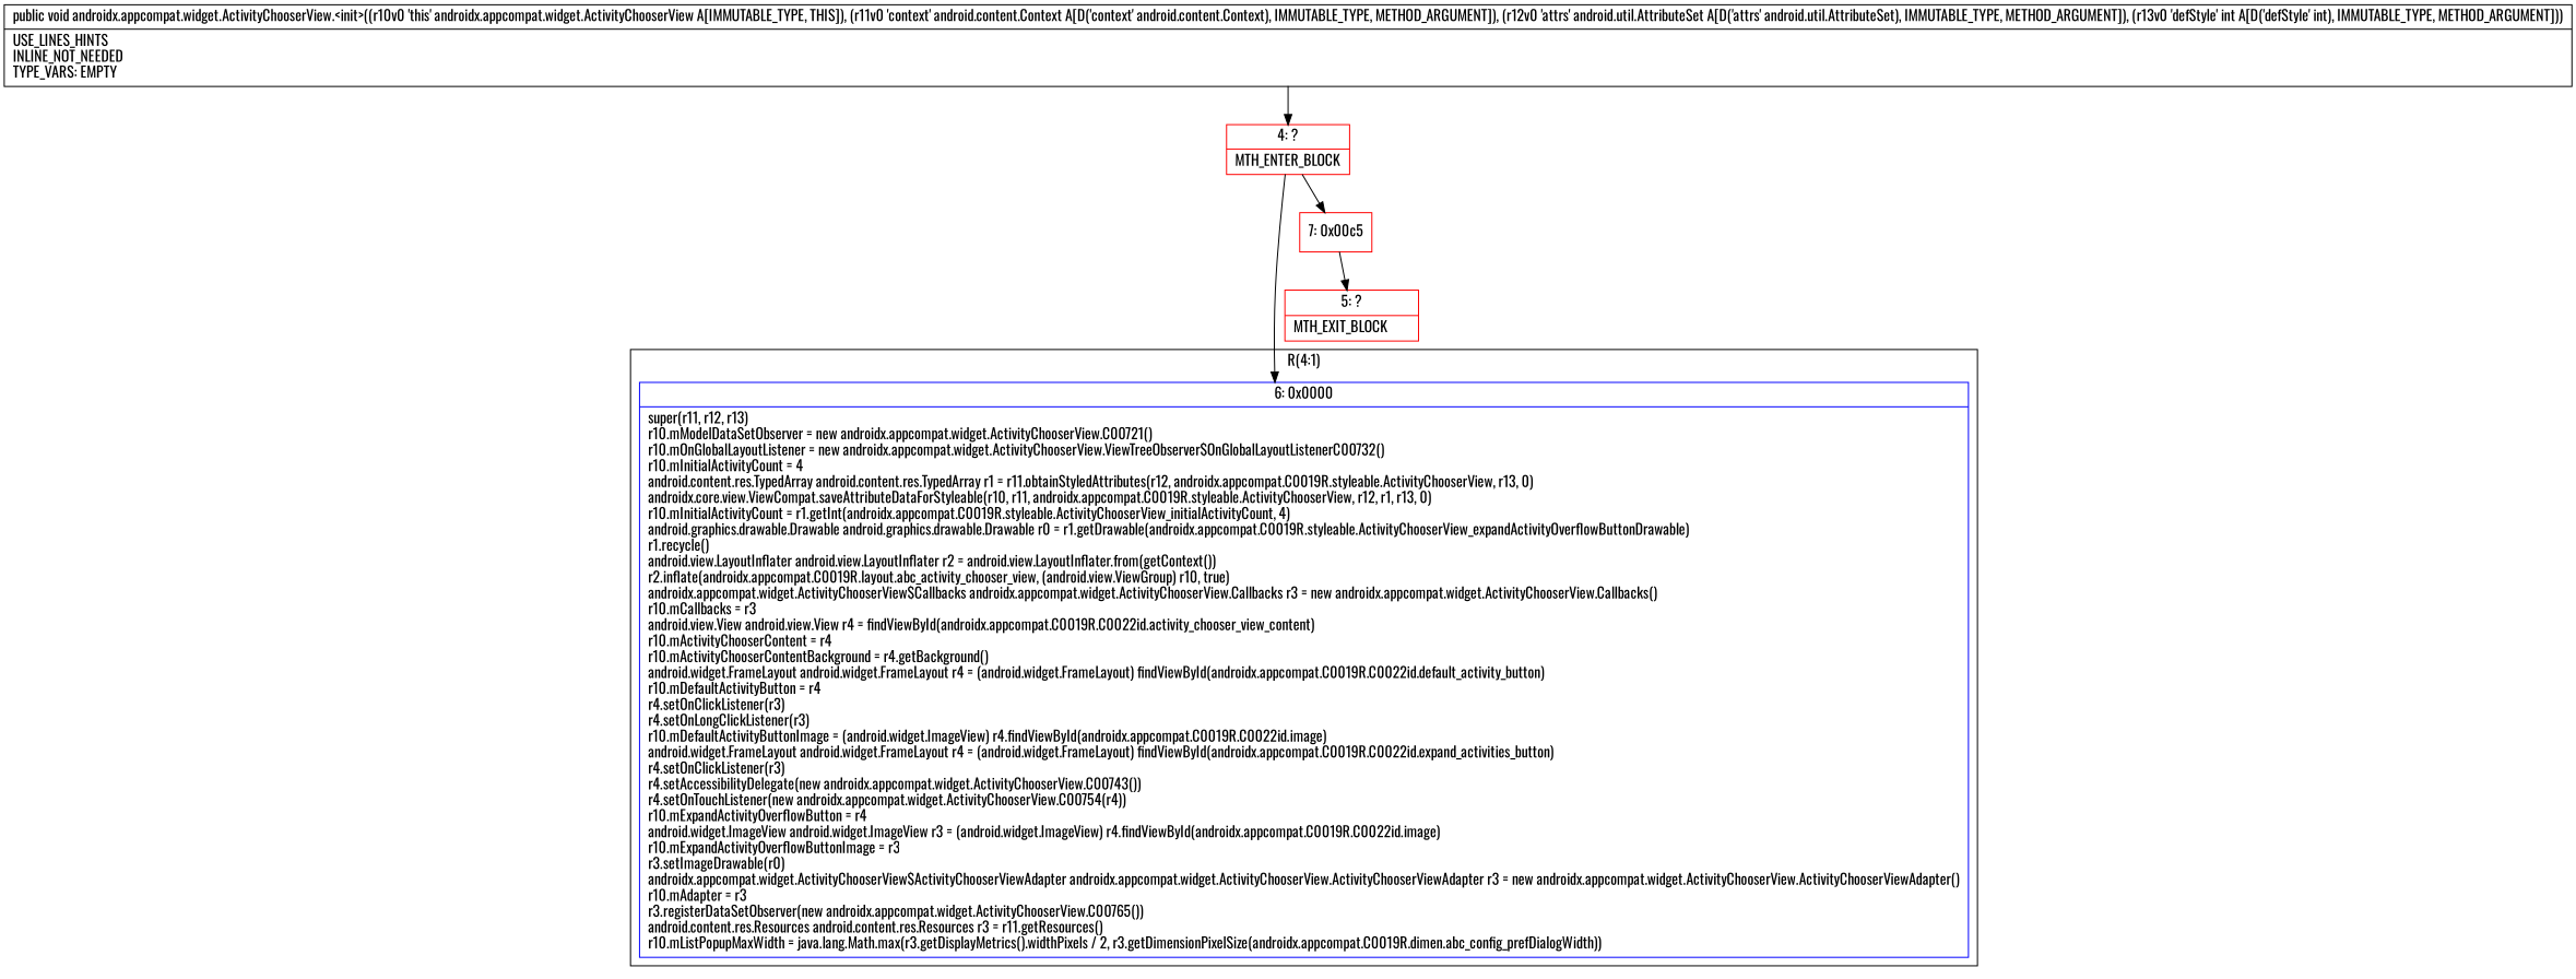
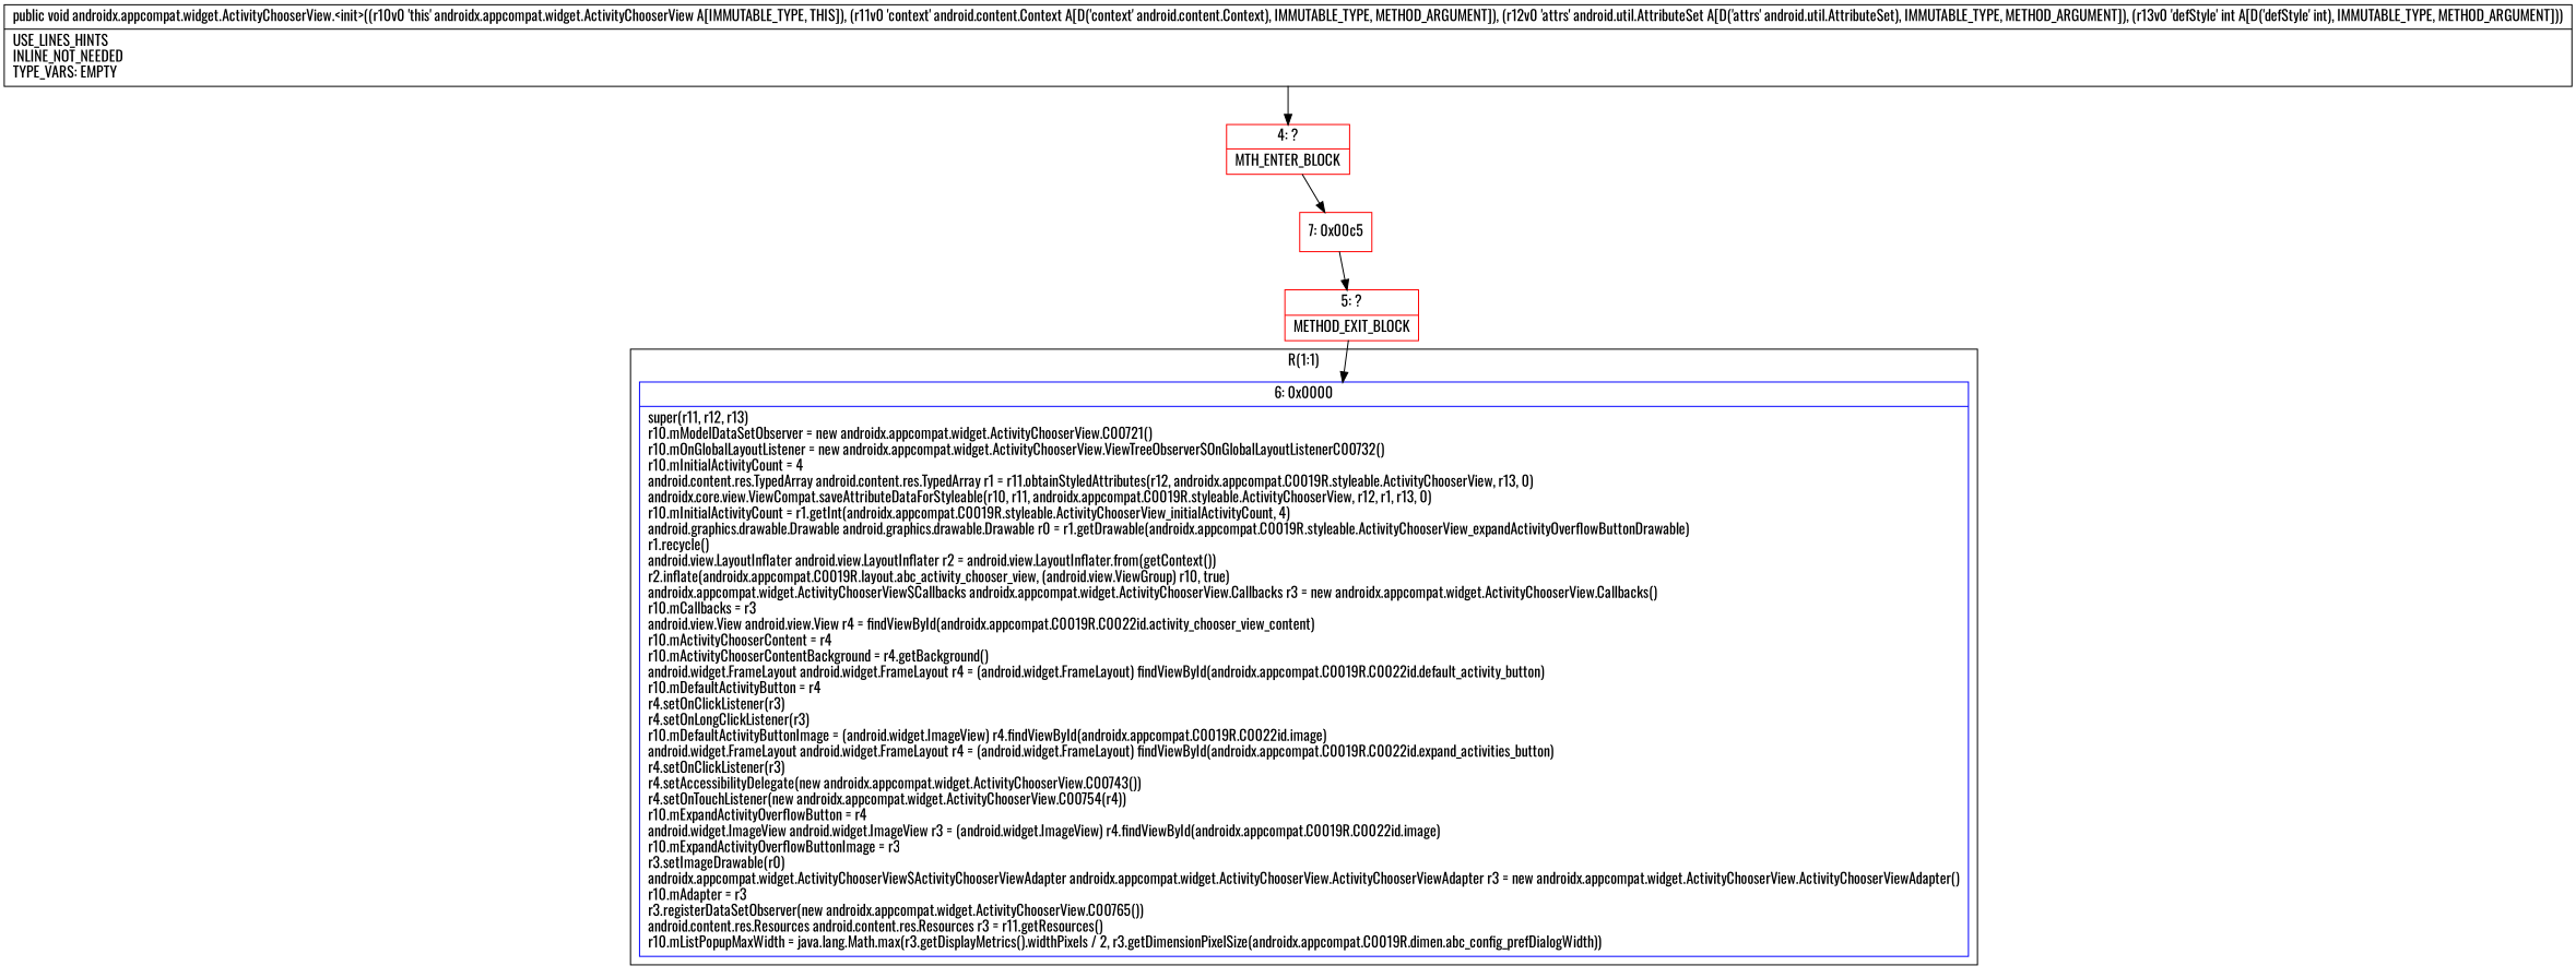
  digraph {
    fontname=Oswald
    node [color=red fontname=Oswald shape=record]
    edge [fontname=Oswald]
    n1 [color=blue label="{6\:\ 0x0000|super(r11, r12, r13)\lr10.mModelDataSetObserver = new androidx.appcompat.widget.ActivityChooserView.C00721()\lr10.mOnGlobalLayoutListener = new androidx.appcompat.widget.ActivityChooserView.ViewTreeObserver$OnGlobalLayoutListenerC00732()\lr10.mInitialActivityCount = 4\landroid.content.res.TypedArray android.content.res.TypedArray r1 = r11.obtainStyledAttributes(r12, androidx.appcompat.C0019R.styleable.ActivityChooserView, r13, 0)\landroidx.core.view.ViewCompat.saveAttributeDataForStyleable(r10, r11, androidx.appcompat.C0019R.styleable.ActivityChooserView, r12, r1, r13, 0)\lr10.mInitialActivityCount = r1.getInt(androidx.appcompat.C0019R.styleable.ActivityChooserView_initialActivityCount, 4)\landroid.graphics.drawable.Drawable android.graphics.drawable.Drawable r0 = r1.getDrawable(androidx.appcompat.C0019R.styleable.ActivityChooserView_expandActivityOverflowButtonDrawable)\lr1.recycle()\landroid.view.LayoutInflater android.view.LayoutInflater r2 = android.view.LayoutInflater.from(getContext())\lr2.inflate(androidx.appcompat.C0019R.layout.abc_activity_chooser_view, (android.view.ViewGroup) r10, true)\landroidx.appcompat.widget.ActivityChooserView$Callbacks androidx.appcompat.widget.ActivityChooserView.Callbacks r3 = new androidx.appcompat.widget.ActivityChooserView.Callbacks()\lr10.mCallbacks = r3\landroid.view.View android.view.View r4 = findViewById(androidx.appcompat.C0019R.C0022id.activity_chooser_view_content)\lr10.mActivityChooserContent = r4\lr10.mActivityChooserContentBackground = r4.getBackground()\landroid.widget.FrameLayout android.widget.FrameLayout r4 = (android.widget.FrameLayout) findViewById(androidx.appcompat.C0019R.C0022id.default_activity_button)\lr10.mDefaultActivityButton = r4\lr4.setOnClickListener(r3)\lr4.setOnLongClickListener(r3)\lr10.mDefaultActivityButtonImage = (android.widget.ImageView) r4.findViewById(androidx.appcompat.C0019R.C0022id.image)\landroid.widget.FrameLayout android.widget.FrameLayout r4 = (android.widget.FrameLayout) findViewById(androidx.appcompat.C0019R.C0022id.expand_activities_button)\lr4.setOnClickListener(r3)\lr4.setAccessibilityDelegate(new androidx.appcompat.widget.ActivityChooserView.C00743())\lr4.setOnTouchListener(new androidx.appcompat.widget.ActivityChooserView.C00754(r4))\lr10.mExpandActivityOverflowButton = r4\landroid.widget.ImageView android.widget.ImageView r3 = (android.widget.ImageView) r4.findViewById(androidx.appcompat.C0019R.C0022id.image)\lr10.mExpandActivityOverflowButtonImage = r3\lr3.setImageDrawable(r0)\landroidx.appcompat.widget.ActivityChooserView$ActivityChooserViewAdapter androidx.appcompat.widget.ActivityChooserView.ActivityChooserViewAdapter r3 = new androidx.appcompat.widget.ActivityChooserView.ActivityChooserViewAdapter()\lr10.mAdapter = r3\lr3.registerDataSetObserver(new androidx.appcompat.widget.ActivityChooserView.C00765())\landroid.content.res.Resources android.content.res.Resources r3 = r11.getResources()\lr10.mListPopupMaxWidth = java.lang.Math.max(r3.getDisplayMetrics().widthPixels \/ 2, r3.getDimensionPixelSize(androidx.appcompat.C0019R.dimen.abc_config_prefDialogWidth))\l}"]
    n2 [label="{7\:\ 0x00c5}"]
-   n3 [label="{5\:\ ?|MTH_EXIT_BLOCK\l}"]
+   n3 [label="{5\:\ ?|METHOD_EXIT_BLOCK\l}"]
    n4 [label="{4\:\ ?|MTH_ENTER_BLOCK\l}"]
    n5 [label="{public void androidx.appcompat.widget.ActivityChooserView.\<init\>((r10v0 'this' androidx.appcompat.widget.ActivityChooserView A[IMMUTABLE_TYPE, THIS]), (r11v0 'context' android.content.Context A[D('context' android.content.Context), IMMUTABLE_TYPE, METHOD_ARGUMENT]), (r12v0 'attrs' android.util.AttributeSet A[D('attrs' android.util.AttributeSet), IMMUTABLE_TYPE, METHOD_ARGUMENT]), (r13v0 'defStyle' int A[D('defStyle' int), IMMUTABLE_TYPE, METHOD_ARGUMENT]))  | USE_LINES_HINTS\lINLINE_NOT_NEEDED\lTYPE_VARS: EMPTY\l}" color=""]
    subgraph cluster_1 {
-     label="R(4:1)"
+     label="R(1:1)"
      n1
    }
    n2 -> n3
-   n4 -> n1
+   n3 -> n1
    n4 -> n2
    n5 -> n4
  }
